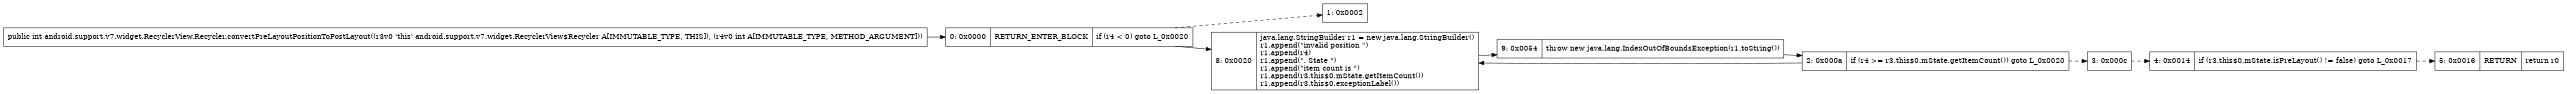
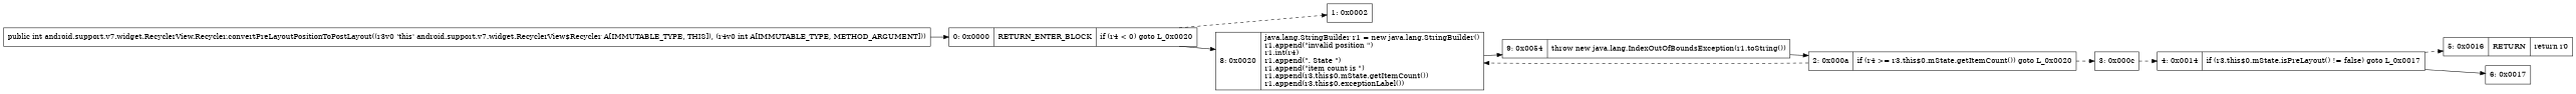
  digraph {
    rankdir=LR
    node [shape=record]
    n1 [label="{0\:\ 0x0000|RETURN_ENTER_BLOCK\l|if (r4 \< 0) goto L_0x0020\l}"]
    n2 [label="{1\:\ 0x0002}"]
-   n3 [label="{8\:\ 0x0020|java.lang.StringBuilder r1 = new java.lang.StringBuilder()\lr1.append(\"invalid position \")\lr1.append(r4)\lr1.append(\". State \")\lr1.append(\"item count is \")\lr1.append(r3.this$0.mState.getItemCount())\lr1.append(r3.this$0.exceptionLabel())\l}"]
+   n3 [label="{8\:\ 0x0020|java.lang.StringBuilder r1 = new java.lang.StringBuilder()\lr1.append(\"invalid position \")\lr1.int(r4)\lr1.append(\". State \")\lr1.append(\"item count is \")\lr1.append(r3.this$0.mState.getItemCount())\lr1.append(r3.this$0.exceptionLabel())\l}"]
    n4 [label="{9\:\ 0x0054|throw new java.lang.IndexOutOfBoundsException(r1.toString())\l}"]
    n5 [label="{2\:\ 0x000a|if (r4 \>= r3.this$0.mState.getItemCount()) goto L_0x0020\l}"]
    n6 [label="{3\:\ 0x000c}"]
    n7 [label="{4\:\ 0x0014|if (r3.this$0.mState.isPreLayout() != false) goto L_0x0017\l}"]
    n8 [label="{5\:\ 0x0016|RETURN\l|return r0\l}"]
+   n9 [label="{6\:\ 0x0017}"]
    n10 [label="{public int android.support.v7.widget.RecyclerView.Recycler.convertPreLayoutPositionToPostLayout((r3v0 'this' android.support.v7.widget.RecyclerView$Recycler A[IMMUTABLE_TYPE, THIS]), (r4v0 int A[IMMUTABLE_TYPE, METHOD_ARGUMENT])) }"]
    n1 -> n2 [style=dashed]
    n1 -> n3
    n3 -> n4
    n4 -> n5
-   n5 -> n3
+   n5 -> n3 [style=dashed]
    n5 -> n6 [style=dashed]
    n6 -> n7 [style=dashed]
    n7 -> n8 [style=dashed]
+   n7 -> n9
    n10 -> n1
  }
